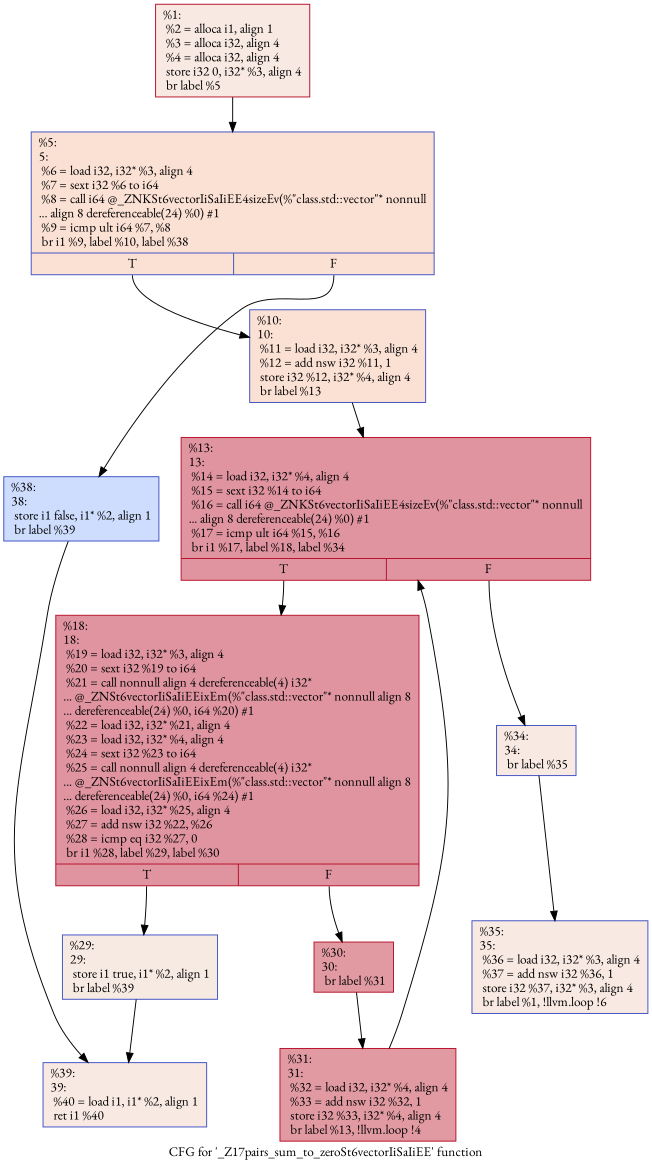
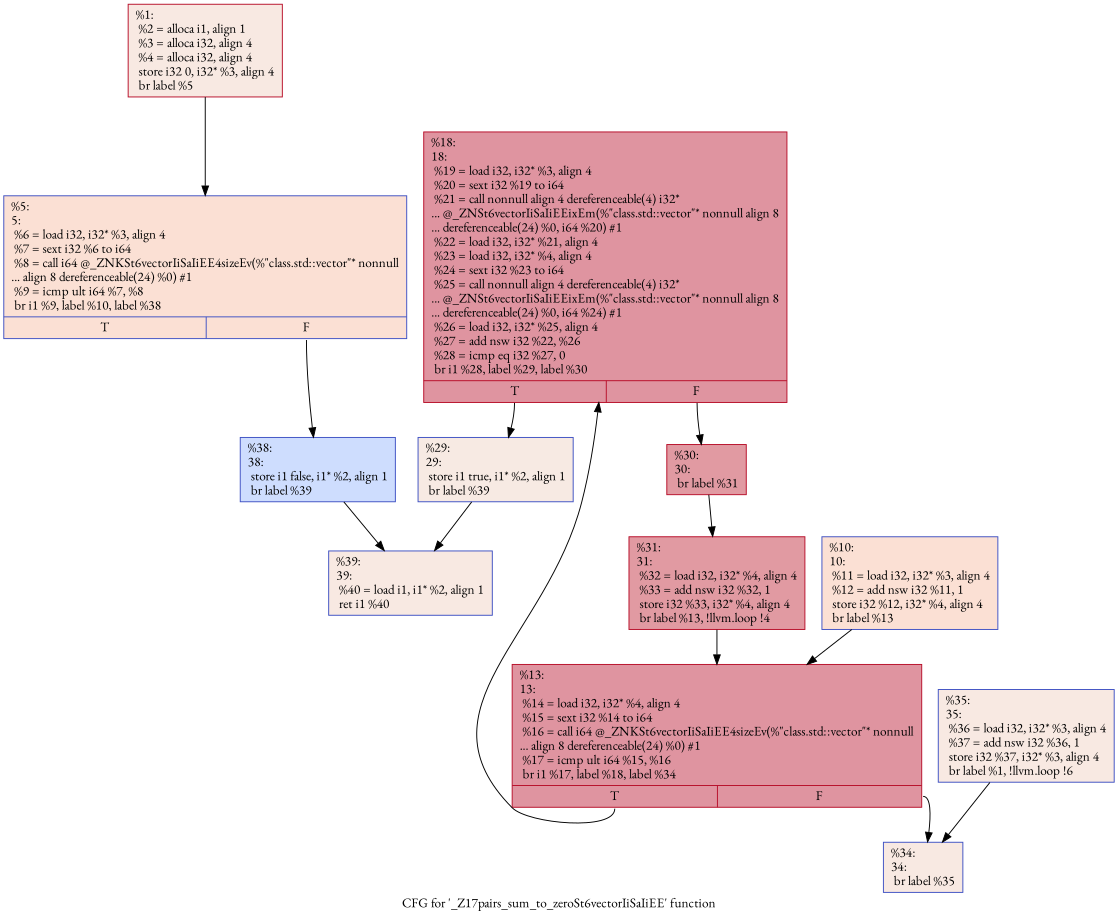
  digraph {
    fontname="EB Garamond"
    label="CFG for '_Z17pairs_sum_to_zeroSt6vectorIiSaIiEE' function"
    node [color="#3d50c3ff" fillcolor="#efcebd70" fontname="EB Garamond" shape=record style=filled]
    edge [fontname="EB Garamond"]
    n1 [color="#b70d28ff" label="{%1:\l  %2 = alloca i1, align 1\l  %3 = alloca i32, align 4\l  %4 = alloca i32, align 4\l  store i32 0, i32* %3, align 4\l  br label %5\l}"]
    n2 [fillcolor="#f7b99e70" label="{%5:\l5:                                                \l  %6 = load i32, i32* %3, align 4\l  %7 = sext i32 %6 to i64\l  %8 = call i64 @_ZNKSt6vectorIiSaIiEE4sizeEv(%\"class.std::vector\"* nonnull\l... align 8 dereferenceable(24) %0) #1\l  %9 = icmp ult i64 %7, %8\l  br i1 %9, label %10, label %38\l|{<s0>T|<s1>F}}"]
    n3 [fillcolor="#f7b99e70" label="{%10:\l10:                                               \l  %11 = load i32, i32* %3, align 4\l  %12 = add nsw i32 %11, 1\l  store i32 %12, i32* %4, align 4\l  br label %13\l}"]
    n4 [fillcolor="#8fb1fe70" label="{%38:\l38:                                               \l  store i1 false, i1* %2, align 1\l  br label %39\l}"]
    n5 [color="#b70d28ff" fillcolor="#b70d2870" label="{%13:\l13:                                               \l  %14 = load i32, i32* %4, align 4\l  %15 = sext i32 %14 to i64\l  %16 = call i64 @_ZNKSt6vectorIiSaIiEE4sizeEv(%\"class.std::vector\"* nonnull\l... align 8 dereferenceable(24) %0) #1\l  %17 = icmp ult i64 %15, %16\l  br i1 %17, label %18, label %34\l|{<s0>T|<s1>F}}"]
    n6 [label="{%39:\l39:                                               \l  %40 = load i1, i1* %2, align 1\l  ret i1 %40\l}"]
    n7 [color="#b70d28ff" fillcolor="#b70d2870" label="{%18:\l18:                                               \l  %19 = load i32, i32* %3, align 4\l  %20 = sext i32 %19 to i64\l  %21 = call nonnull align 4 dereferenceable(4) i32*\l... @_ZNSt6vectorIiSaIiEEixEm(%\"class.std::vector\"* nonnull align 8\l... dereferenceable(24) %0, i64 %20) #1\l  %22 = load i32, i32* %21, align 4\l  %23 = load i32, i32* %4, align 4\l  %24 = sext i32 %23 to i64\l  %25 = call nonnull align 4 dereferenceable(4) i32*\l... @_ZNSt6vectorIiSaIiEEixEm(%\"class.std::vector\"* nonnull align 8\l... dereferenceable(24) %0, i64 %24) #1\l  %26 = load i32, i32* %25, align 4\l  %27 = add nsw i32 %22, %26\l  %28 = icmp eq i32 %27, 0\l  br i1 %28, label %29, label %30\l|{<s0>T|<s1>F}}"]
    n8 [label="{%34:\l34:                                               \l  br label %35\l}"]
    n9 [fillcolor="#eed0c070" label="{%29:\l29:                                               \l  store i1 true, i1* %2, align 1\l  br label %39\l}"]
    n10 [color="#b70d28ff" fillcolor="#bb1b2c70" label="{%30:\l30:                                               \l  br label %31\l}"]
    n11 [label="{%35:\l35:                                               \l  %36 = load i32, i32* %3, align 4\l  %37 = add nsw i32 %36, 1\l  store i32 %37, i32* %3, align 4\l  br label %1, !llvm.loop !6\l}"]
    n12 [color="#b70d28ff" fillcolor="#bb1b2c70" label="{%31:\l31:                                               \l  %32 = load i32, i32* %4, align 4\l  %33 = add nsw i32 %32, 1\l  store i32 %33, i32* %4, align 4\l  br label %13, !llvm.loop !4\l}"]
    n1 -> n2
-   n2 -> n3 [tailport=s0]
    n2 -> n4 [tailport=s1]
    n3 -> n5
    n4 -> n6
    n5 -> n7 [tailport=s0]
    n5 -> n8 [tailport=s1]
    n7 -> n9 [tailport=s0]
    n7 -> n10 [tailport=s1]
-   n8 -> n11
+   n11 -> n8
    n9 -> n6
    n10 -> n12
    n12 -> n5
  }
